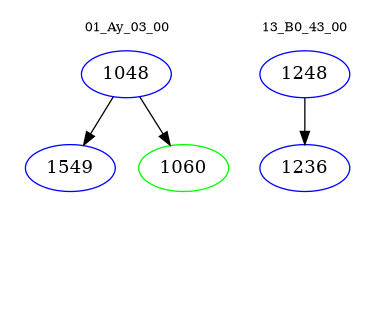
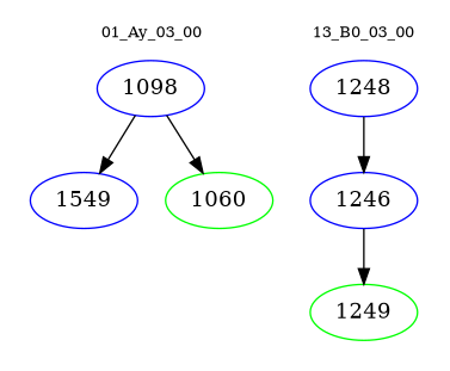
  digraph {
    node [color=blue]
    edge [color=black]
-   n1 [label=1048]
+   n1 [label=1098]
    n2 [label=1549]
    n3 [color=green label=1060]
-   n4 [label=1236]
+   n4 [label=1246]
    n5 [label=1248]
+   n6 [color=green label=1249]
    subgraph cluster_1 {
      color=white
      fontsize=10
      label="01_Ay_03_00"
      n1
      n2
      n3
    }
    subgraph cluster_2 {
      color=white
      fontsize=10
-     label="13_B0_43_00"
+     label="13_B0_03_00"
      n4
      n5
+     n6
    }
    n1 -> n2
    n1 -> n3
+   n4 -> n6
    n5 -> n4
  }
